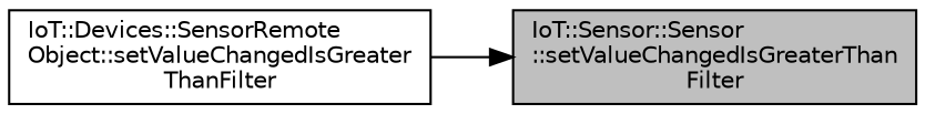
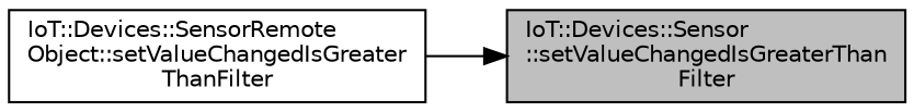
  digraph {
    rankdir=RL
    node [color=black fontname=Helvetica fontsize=10 shape=record style=filled]
-   n1 [fillcolor=grey75 fontcolor=black height=0.2 label="IoT::Sensor::Sensor\l::setValueChangedIsGreaterThan\lFilter" width=0.4]
+   n1 [fillcolor=grey75 fontcolor=black height=0.2 label="IoT::Devices::Sensor\l::setValueChangedIsGreaterThan\lFilter" width=0.4]
    n2 [fillcolor=white height=0.2 label="IoT::Devices::SensorRemote\lObject::setValueChangedIsGreater\lThanFilter" width=0.4]
    n1 -> n2 [color=black dir=back fontname=Helvetica fontsize=10 labelfontname=Helvetica labelfontsize=10 style=solid]
  }
